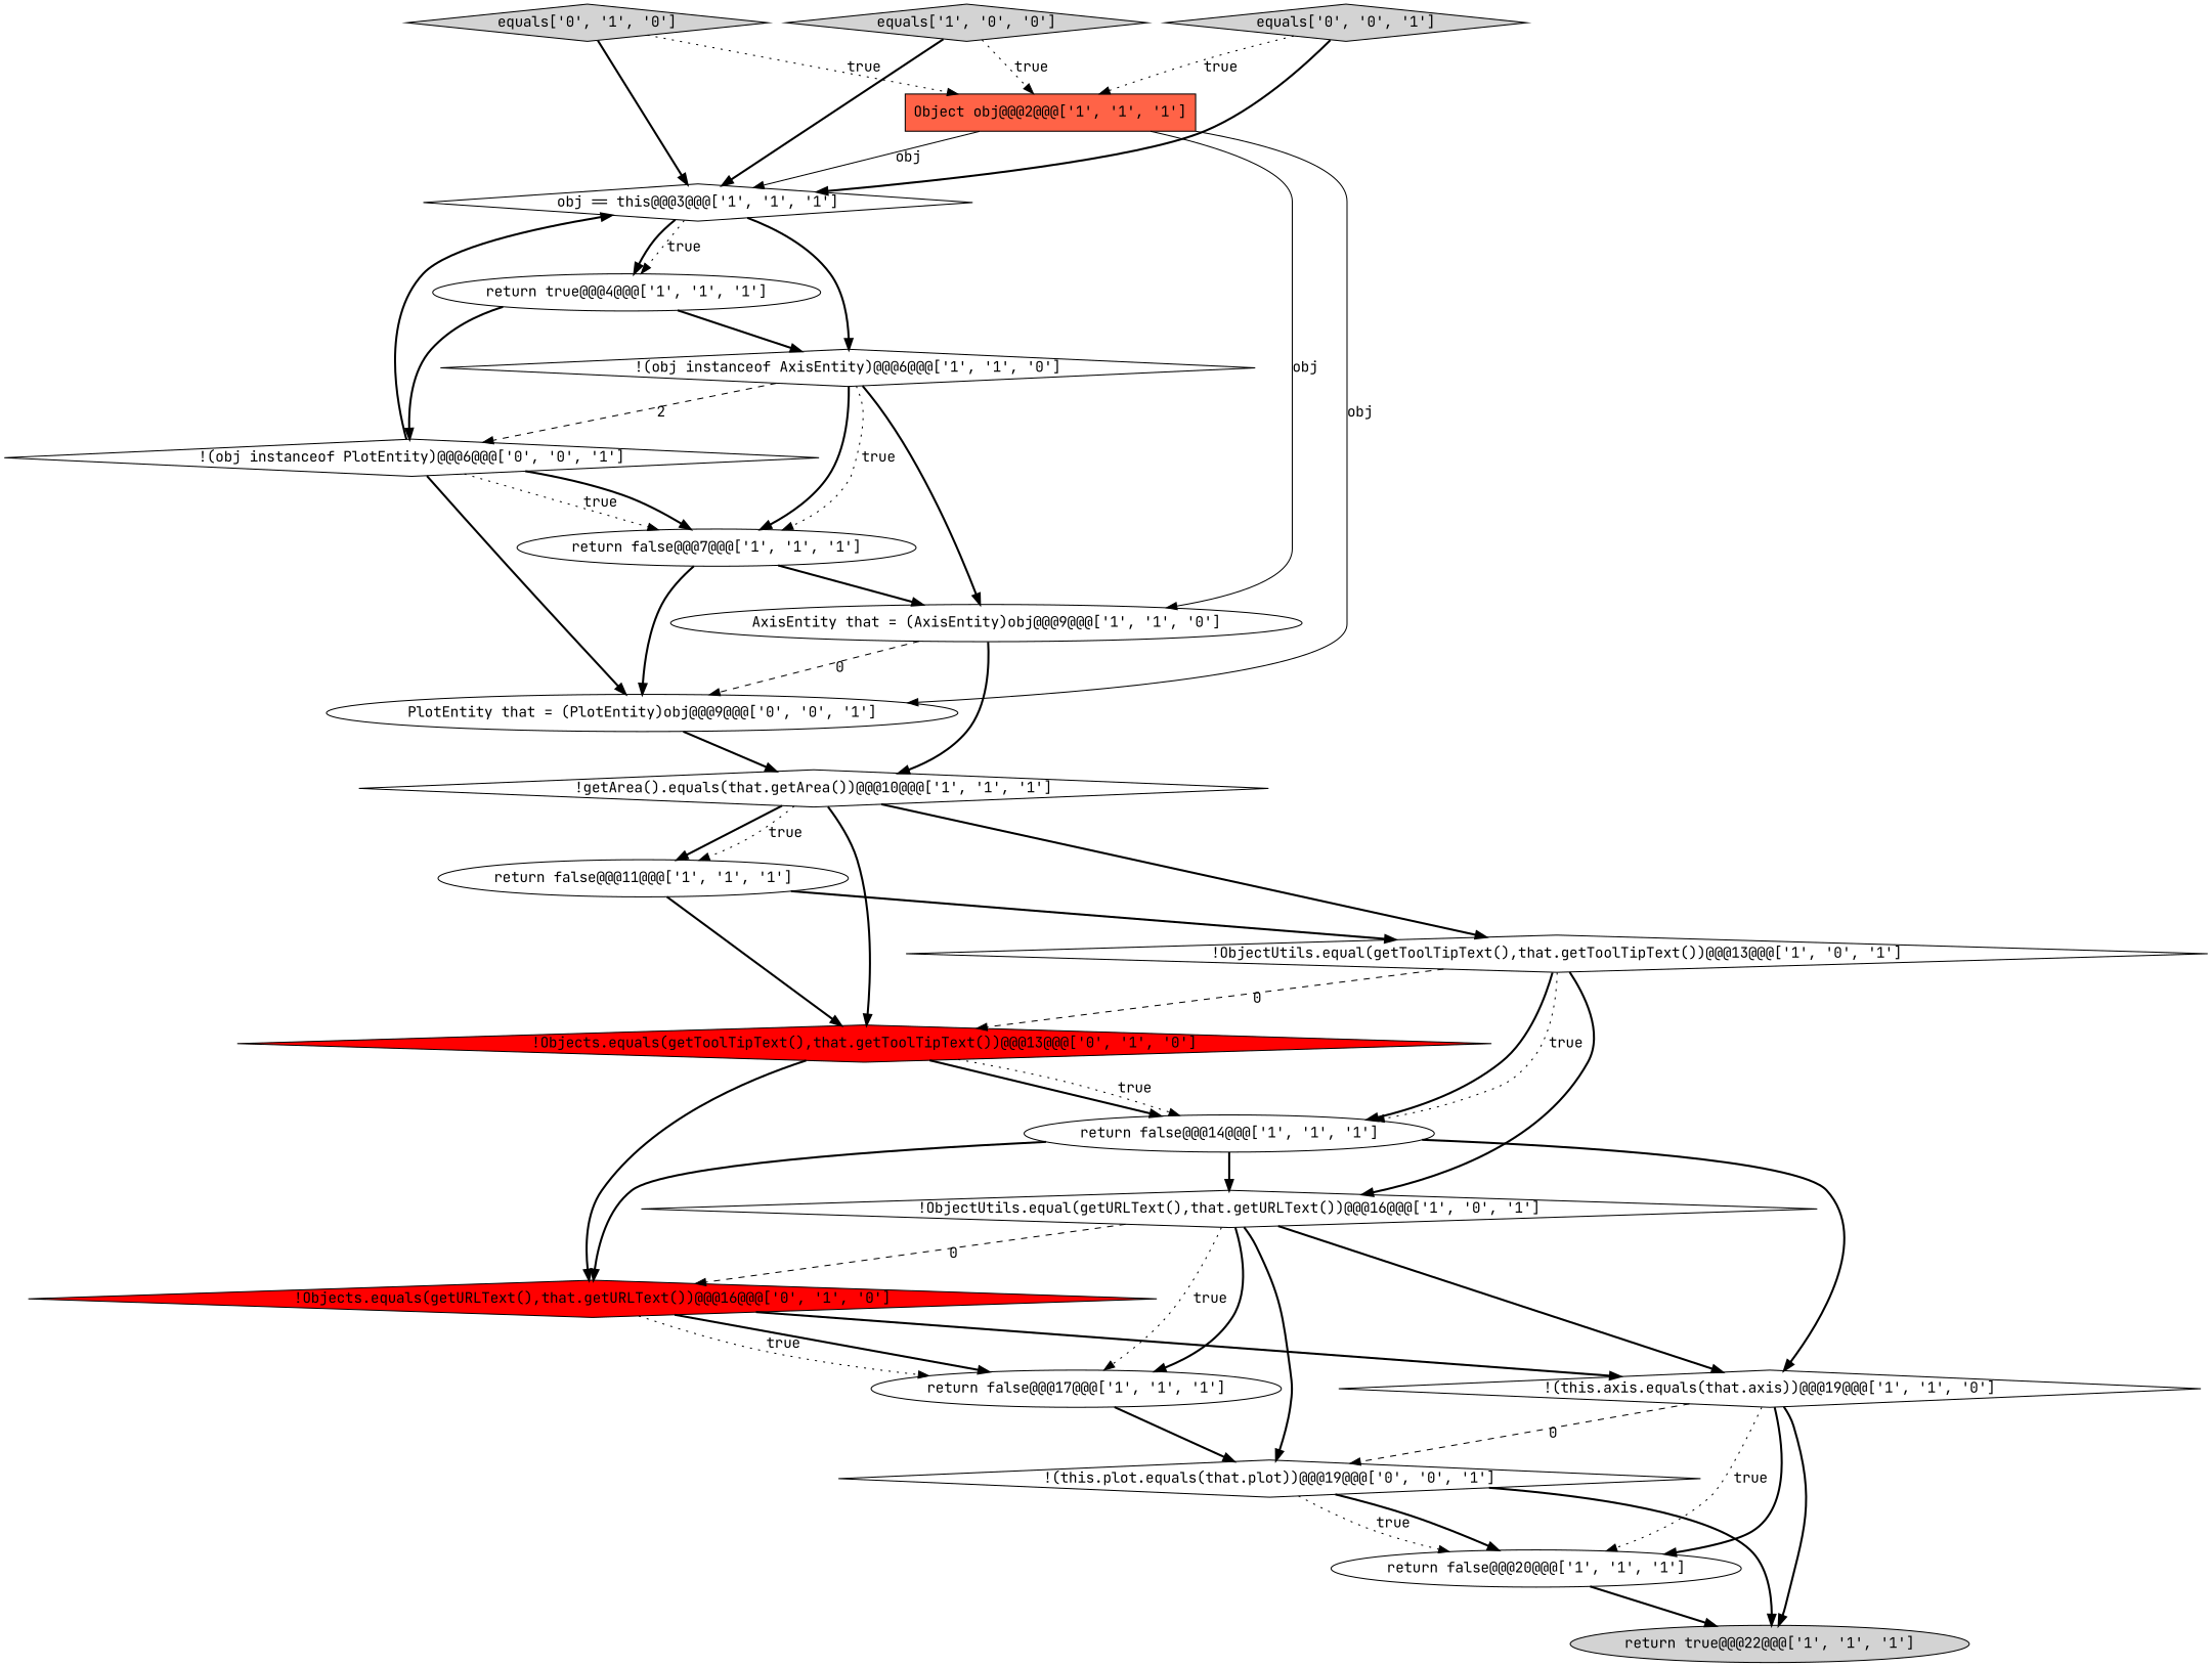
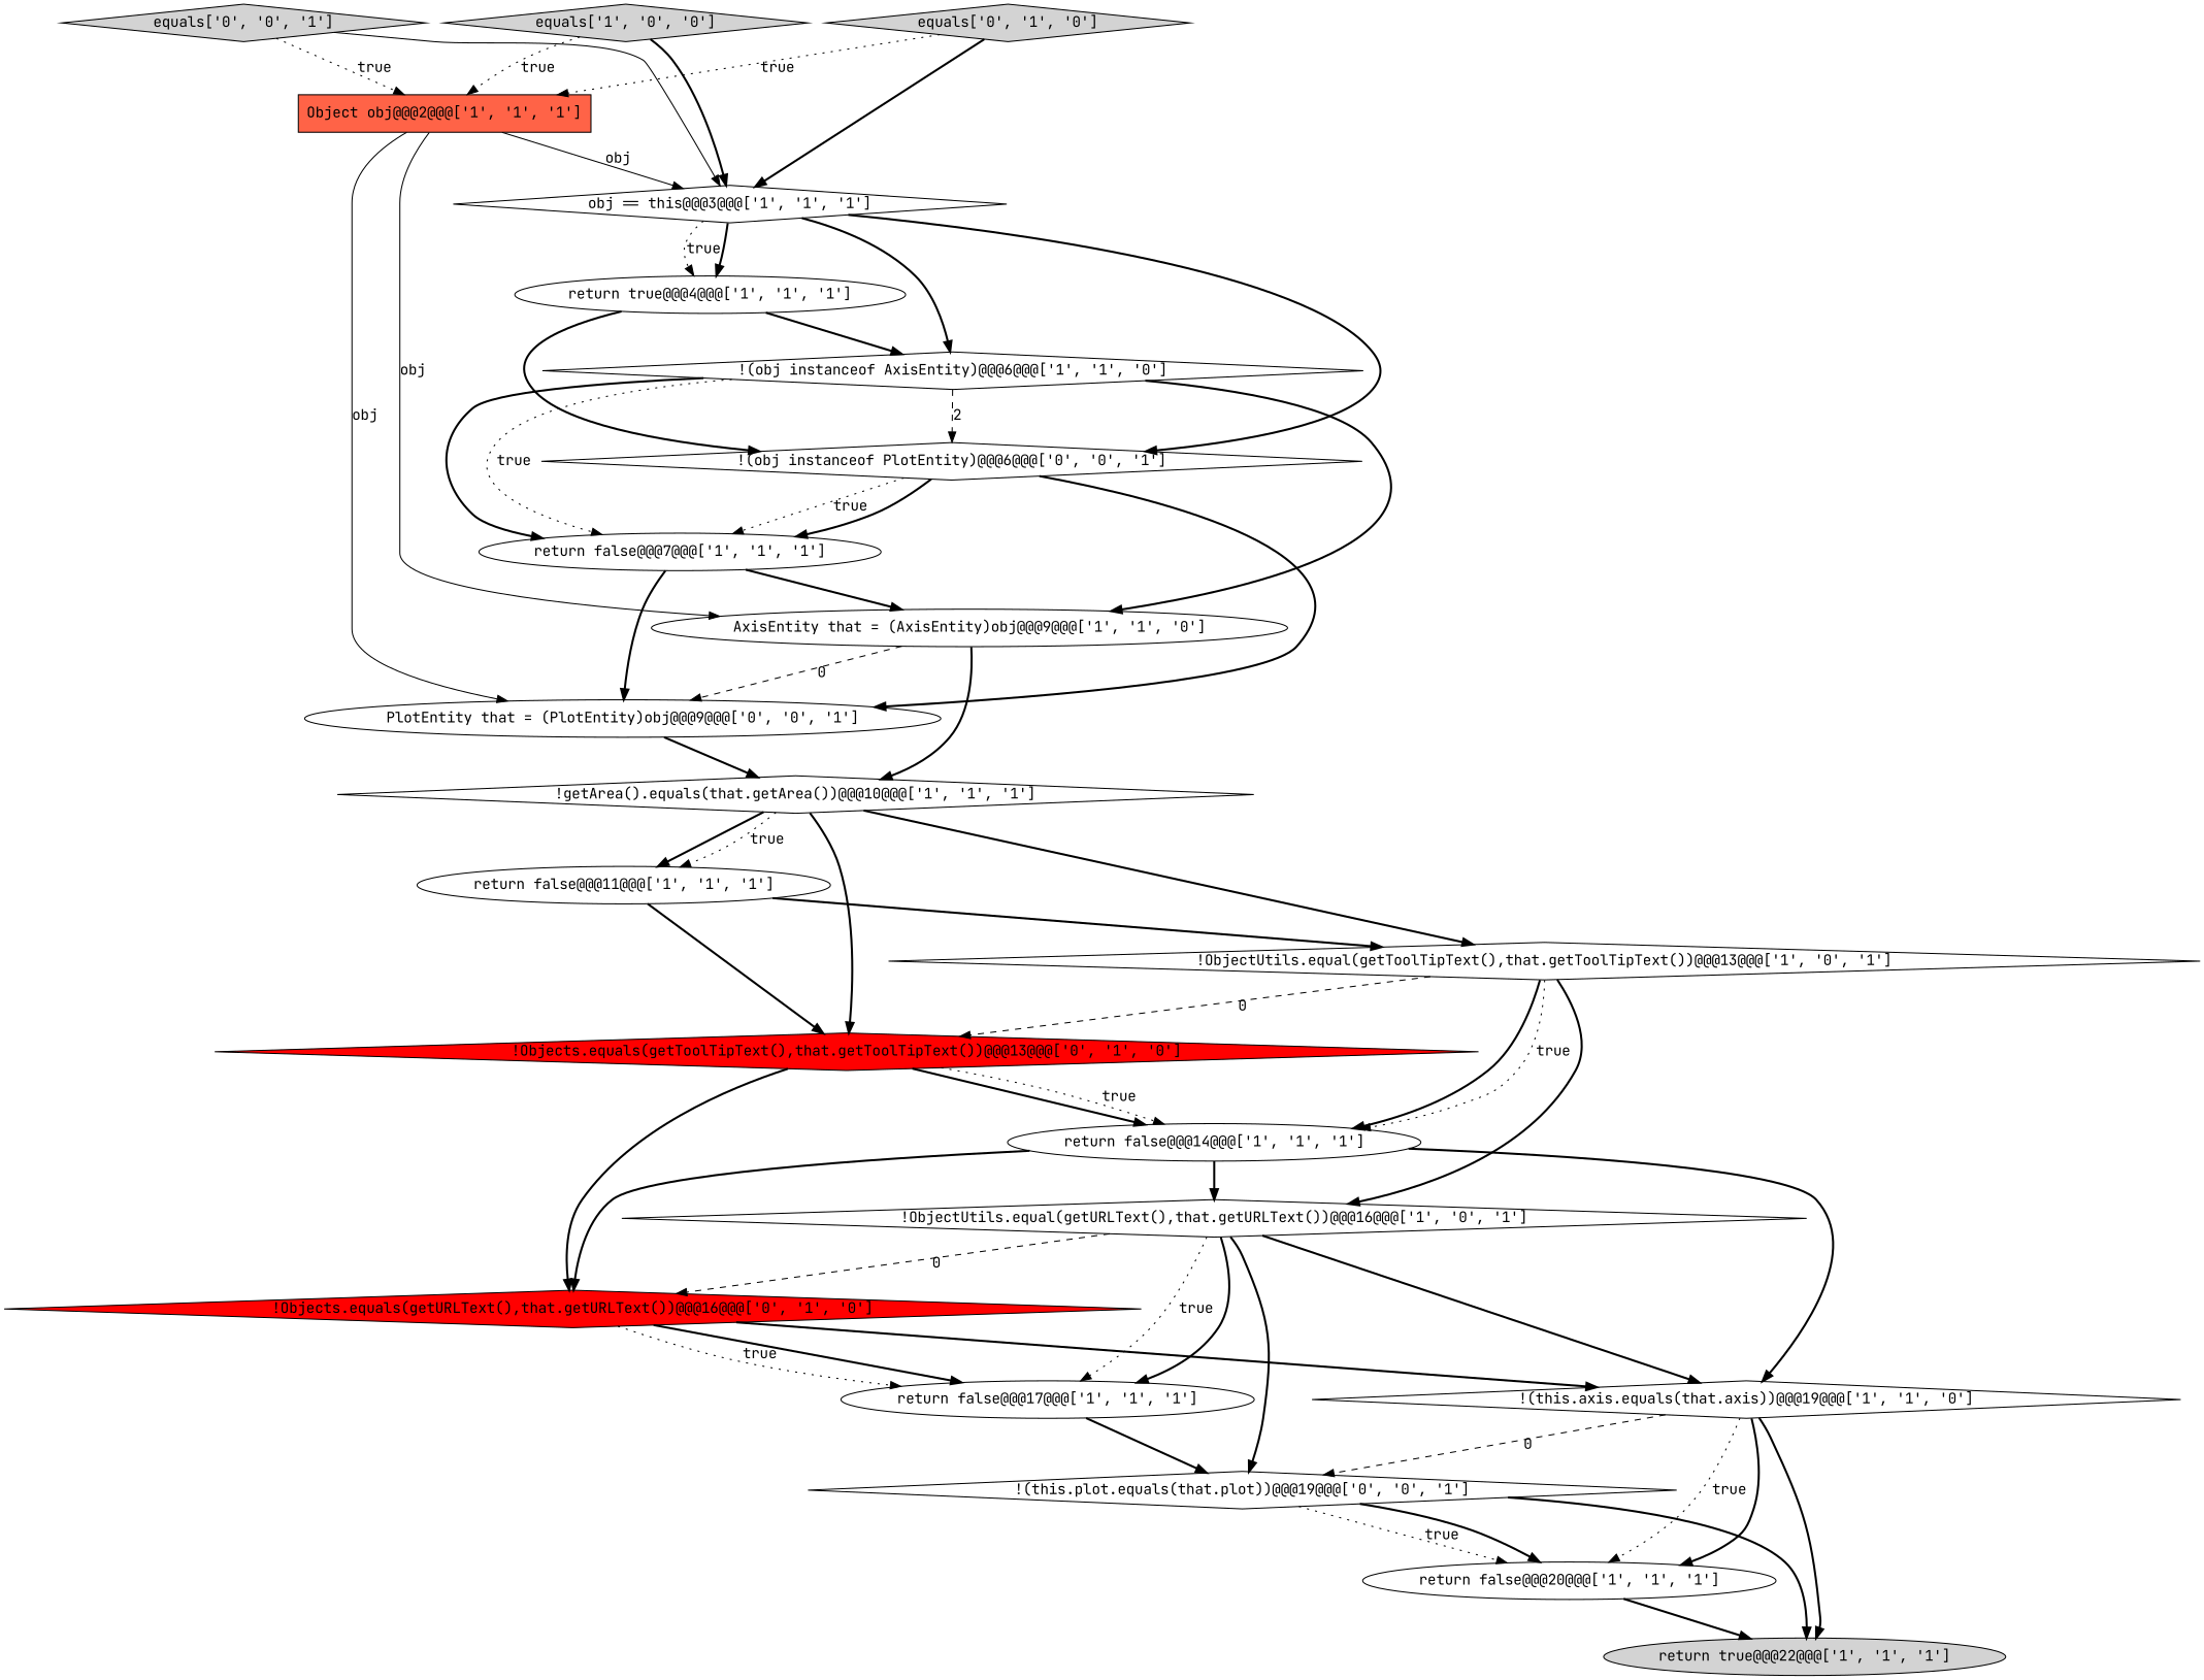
  digraph {
    fontname="JetBrains Mono"
    node [fillcolor=white fontname="JetBrains Mono" shape=diamond style=filled]
    edge [fontname="JetBrains Mono" style=bold]
    n1 [fillcolor=lightgray label="return true@@@22@@@['1', '1', '1']" shape=ellipse]
    n2 [label="PlotEntity that = (PlotEntity)obj@@@9@@@['0', '0', '1']" shape=ellipse]
    n3 [label="!getArea().equals(that.getArea())@@@10@@@['1', '1', '1']"]
    n4 [label="return false@@@11@@@['1', '1', '1']" shape=ellipse]
    n5 [fillcolor=red label="!Objects.equals(getToolTipText(),that.getToolTipText())@@@13@@@['0', '1', '0']"]
    n6 [label="!ObjectUtils.equal(getToolTipText(),that.getToolTipText())@@@13@@@['1', '0', '1']"]
    n7 [label="AxisEntity that = (AxisEntity)obj@@@9@@@['1', '1', '0']" shape=ellipse]
    n8 [fillcolor=lightgray label="equals['0', '1', '0']"]
    n9 [label="obj == this@@@3@@@['1', '1', '1']"]
    n10 [fillcolor=tomato label="Object obj@@@2@@@['1', '1', '1']" shape=box]
    n11 [label="!(obj instanceof PlotEntity)@@@6@@@['0', '0', '1']"]
    n12 [label="return true@@@4@@@['1', '1', '1']" shape=ellipse]
    n13 [label="!(obj instanceof AxisEntity)@@@6@@@['1', '1', '0']"]
    n14 [label="return false@@@14@@@['1', '1', '1']" shape=ellipse]
    n15 [fillcolor=red label="!Objects.equals(getURLText(),that.getURLText())@@@16@@@['0', '1', '0']"]
    n16 [label="!ObjectUtils.equal(getURLText(),that.getURLText())@@@16@@@['1', '0', '1']"]
    n17 [label="!(this.axis.equals(that.axis))@@@19@@@['1', '1', '0']"]
    n18 [label="return false@@@20@@@['1', '1', '1']" shape=ellipse]
    n19 [label="!(this.plot.equals(that.plot))@@@19@@@['0', '0', '1']"]
    n20 [label="return false@@@17@@@['1', '1', '1']" shape=ellipse]
    n21 [label="return false@@@7@@@['1', '1', '1']" shape=ellipse]
    n22 [fillcolor=lightgray label="equals['1', '0', '0']"]
    n23 [fillcolor=lightgray label="equals['0', '0', '1']"]
    n2 -> n3
    n3 -> n4
    n3 -> n4 [label=true style=dotted]
    n3 -> n5
    n3 -> n6
    n4 -> n5
    n4 -> n6
    n5 -> n14
    n5 -> n14 [label=true style=dotted]
    n5 -> n15
    n6 -> n5 [label=0 style=dashed]
    n6 -> n14
    n6 -> n14 [label=true style=dotted]
    n6 -> n16
    n7 -> n2 [label=0 style=dashed]
    n7 -> n3
    n8 -> n9
    n8 -> n10 [label=true style=dotted]
-   n11 -> n9
+   n9 -> n11
    n9 -> n12 [label=true style=dotted]
    n9 -> n12
    n9 -> n13
    n10 -> n2 [label=obj style=solid]
    n10 -> n7 [label=obj style=solid]
    n10 -> n9 [label=obj style=solid]
    n11 -> n2
    n11 -> n21 [label=true style=dotted]
    n11 -> n21
    n12 -> n11
    n12 -> n13
    n13 -> n7
    n13 -> n11 [label=2 style=dashed]
    n13 -> n21
    n13 -> n21 [label=true style=dotted]
    n14 -> n15
    n14 -> n16
    n14 -> n17
    n15 -> n17
    n15 -> n20
    n15 -> n20 [label=true style=dotted]
    n16 -> n15 [label=0 style=dashed]
    n16 -> n17
    n16 -> n19
    n16 -> n20 [label=true style=dotted]
    n16 -> n20
    n17 -> n1
    n17 -> n18
    n17 -> n18 [label=true style=dotted]
    n17 -> n19 [label=0 style=dashed]
    n18 -> n1
    n19 -> n1
    n19 -> n18 [label=true style=dotted]
    n19 -> n18
    n20 -> n19
    n21 -> n2
    n21 -> n7
    n22 -> n9
    n22 -> n10 [label=true style=dotted]
-   n23 -> n9
+   n23 -> n9 [style=solid]
    n23 -> n10 [label=true style=dotted]
  }
